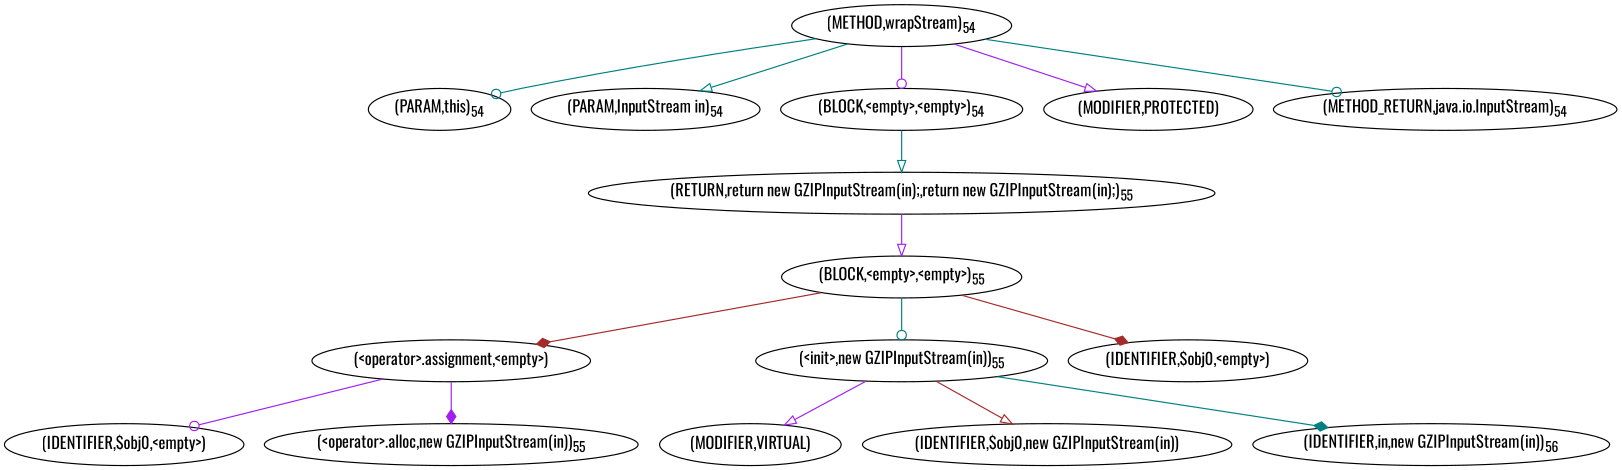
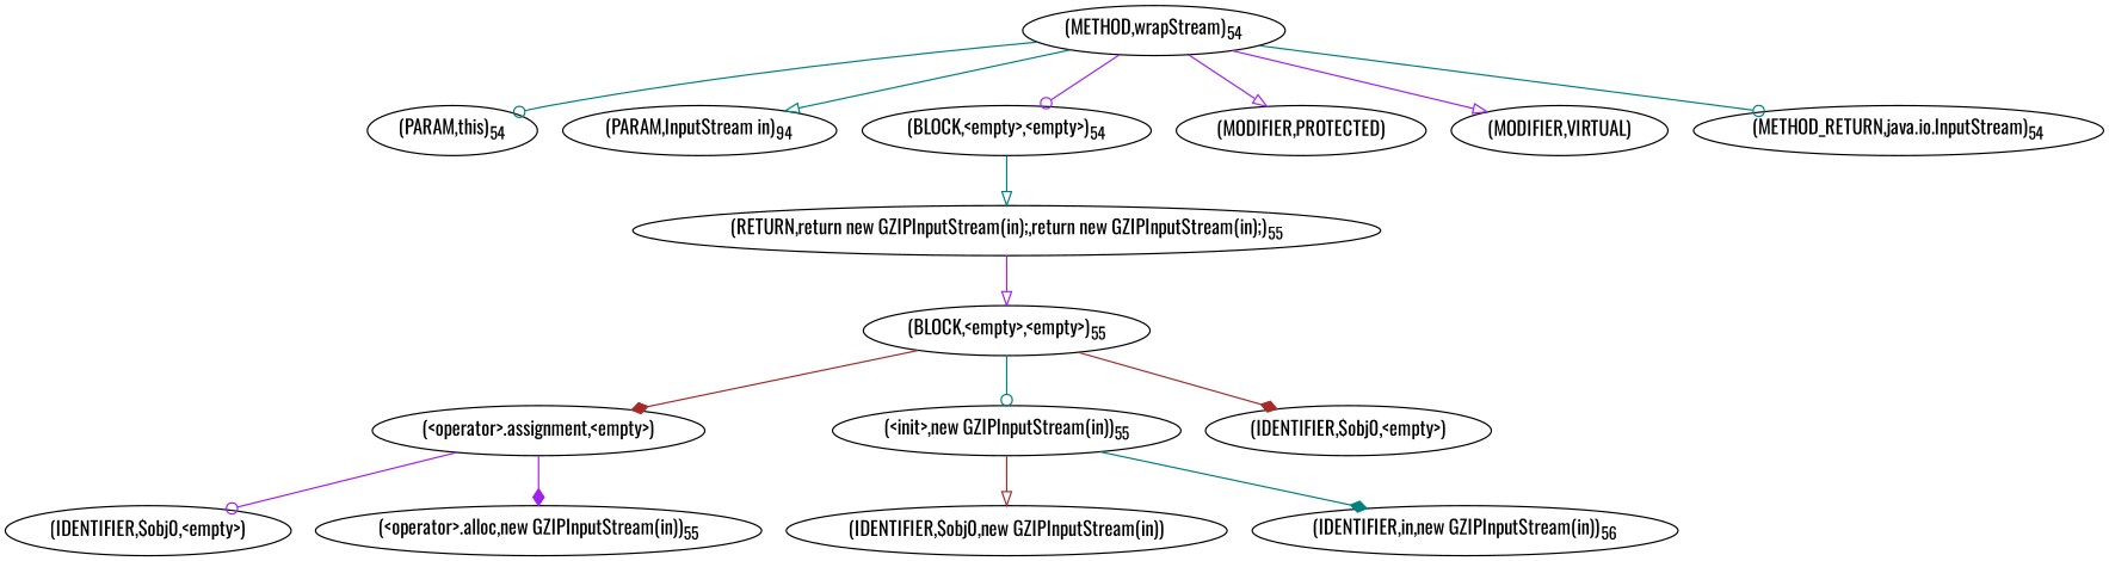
  digraph {
    fontname=Oswald
    node [fontname=Oswald]
    edge [arrowhead=onormal color=teal fontname=Oswald]
    n1 [label=<(METHOD,wrapStream)<SUB>54</SUB>>]
    n2 [label=<(PARAM,this)<SUB>54</SUB>>]
-   n3 [label=<(PARAM,InputStream in)<SUB>54</SUB>>]
+   n3 [label=<(PARAM,InputStream in)<SUB>94</SUB>>]
    n4 [label=<(BLOCK,&lt;empty&gt;,&lt;empty&gt;)<SUB>54</SUB>>]
    n5 [label=<(MODIFIER,PROTECTED)>]
    n6 [label=<(MODIFIER,VIRTUAL)>]
    n7 [label=<(METHOD_RETURN,java.io.InputStream)<SUB>54</SUB>>]
    n8 [label=<(RETURN,return new GZIPInputStream(in);,return new GZIPInputStream(in);)<SUB>55</SUB>>]
    n9 [label=<(BLOCK,&lt;empty&gt;,&lt;empty&gt;)<SUB>55</SUB>>]
    n10 [label=<(&lt;operator&gt;.assignment,&lt;empty&gt;)>]
    n11 [label=<(&lt;init&gt;,new GZIPInputStream(in))<SUB>55</SUB>>]
    n12 [label=<(IDENTIFIER,$obj0,&lt;empty&gt;)>]
    n13 [label=<(IDENTIFIER,$obj0,&lt;empty&gt;)>]
    n14 [label=<(&lt;operator&gt;.alloc,new GZIPInputStream(in))<SUB>55</SUB>>]
    n15 [label=<(IDENTIFIER,$obj0,new GZIPInputStream(in))>]
    n16 [label=<(IDENTIFIER,in,new GZIPInputStream(in))<SUB>56</SUB>>]
    n1 -> n2 [arrowhead=odot]
    n1 -> n3
    n1 -> n4 [arrowhead=odot color=purple]
    n1 -> n5 [color=purple]
-   n11 -> n6 [color=purple]
+   n1 -> n6 [color=purple]
    n1 -> n7 [arrowhead=odot]
    n4 -> n8
    n8 -> n9 [color=purple]
    n9 -> n10 [arrowhead=diamond color=brown]
    n9 -> n11 [arrowhead=odot]
    n9 -> n12 [arrowhead=diamond color=brown]
    n10 -> n13 [arrowhead=odot color=purple]
    n10 -> n14 [arrowhead=diamond color=purple]
    n11 -> n15 [color=brown]
    n11 -> n16 [arrowhead=diamond]
  }
